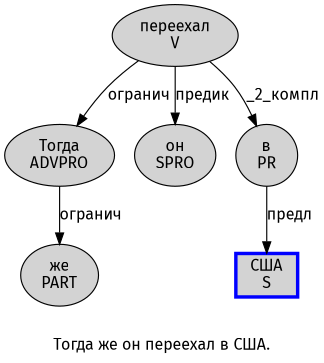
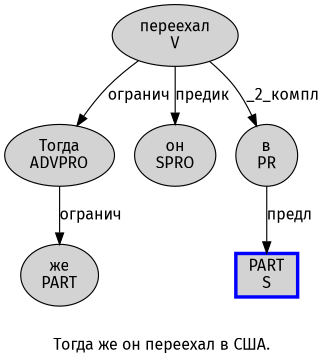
  digraph {
    fontname="Fira Sans"
    label="Тогда же он переехал в США."
    node [fillcolor=lightgray fontname="Fira Sans" penwidth=1 shape=ellipse style=filled]
    edge [fontname="Fira Sans"]
    n1 [label="Тогда\nADVPRO"]
    n2 [label="же\nPART"]
    n3 [label="он\nSPRO"]
    n4 [label="переехал\nV"]
    n5 [label="в\nPR"]
-   n6 [color=blue label="США\nS" penwidth=3 shape=box]
+   n6 [color=blue label="PART\nS" penwidth=3 shape=box]
    n1 -> n2 [label="огранич"]
    n4 -> n1 [label="огранич"]
    n4 -> n3 [label="предик"]
    n4 -> n5 [label="_2_компл"]
    n5 -> n6 [label="предл"]
  }
